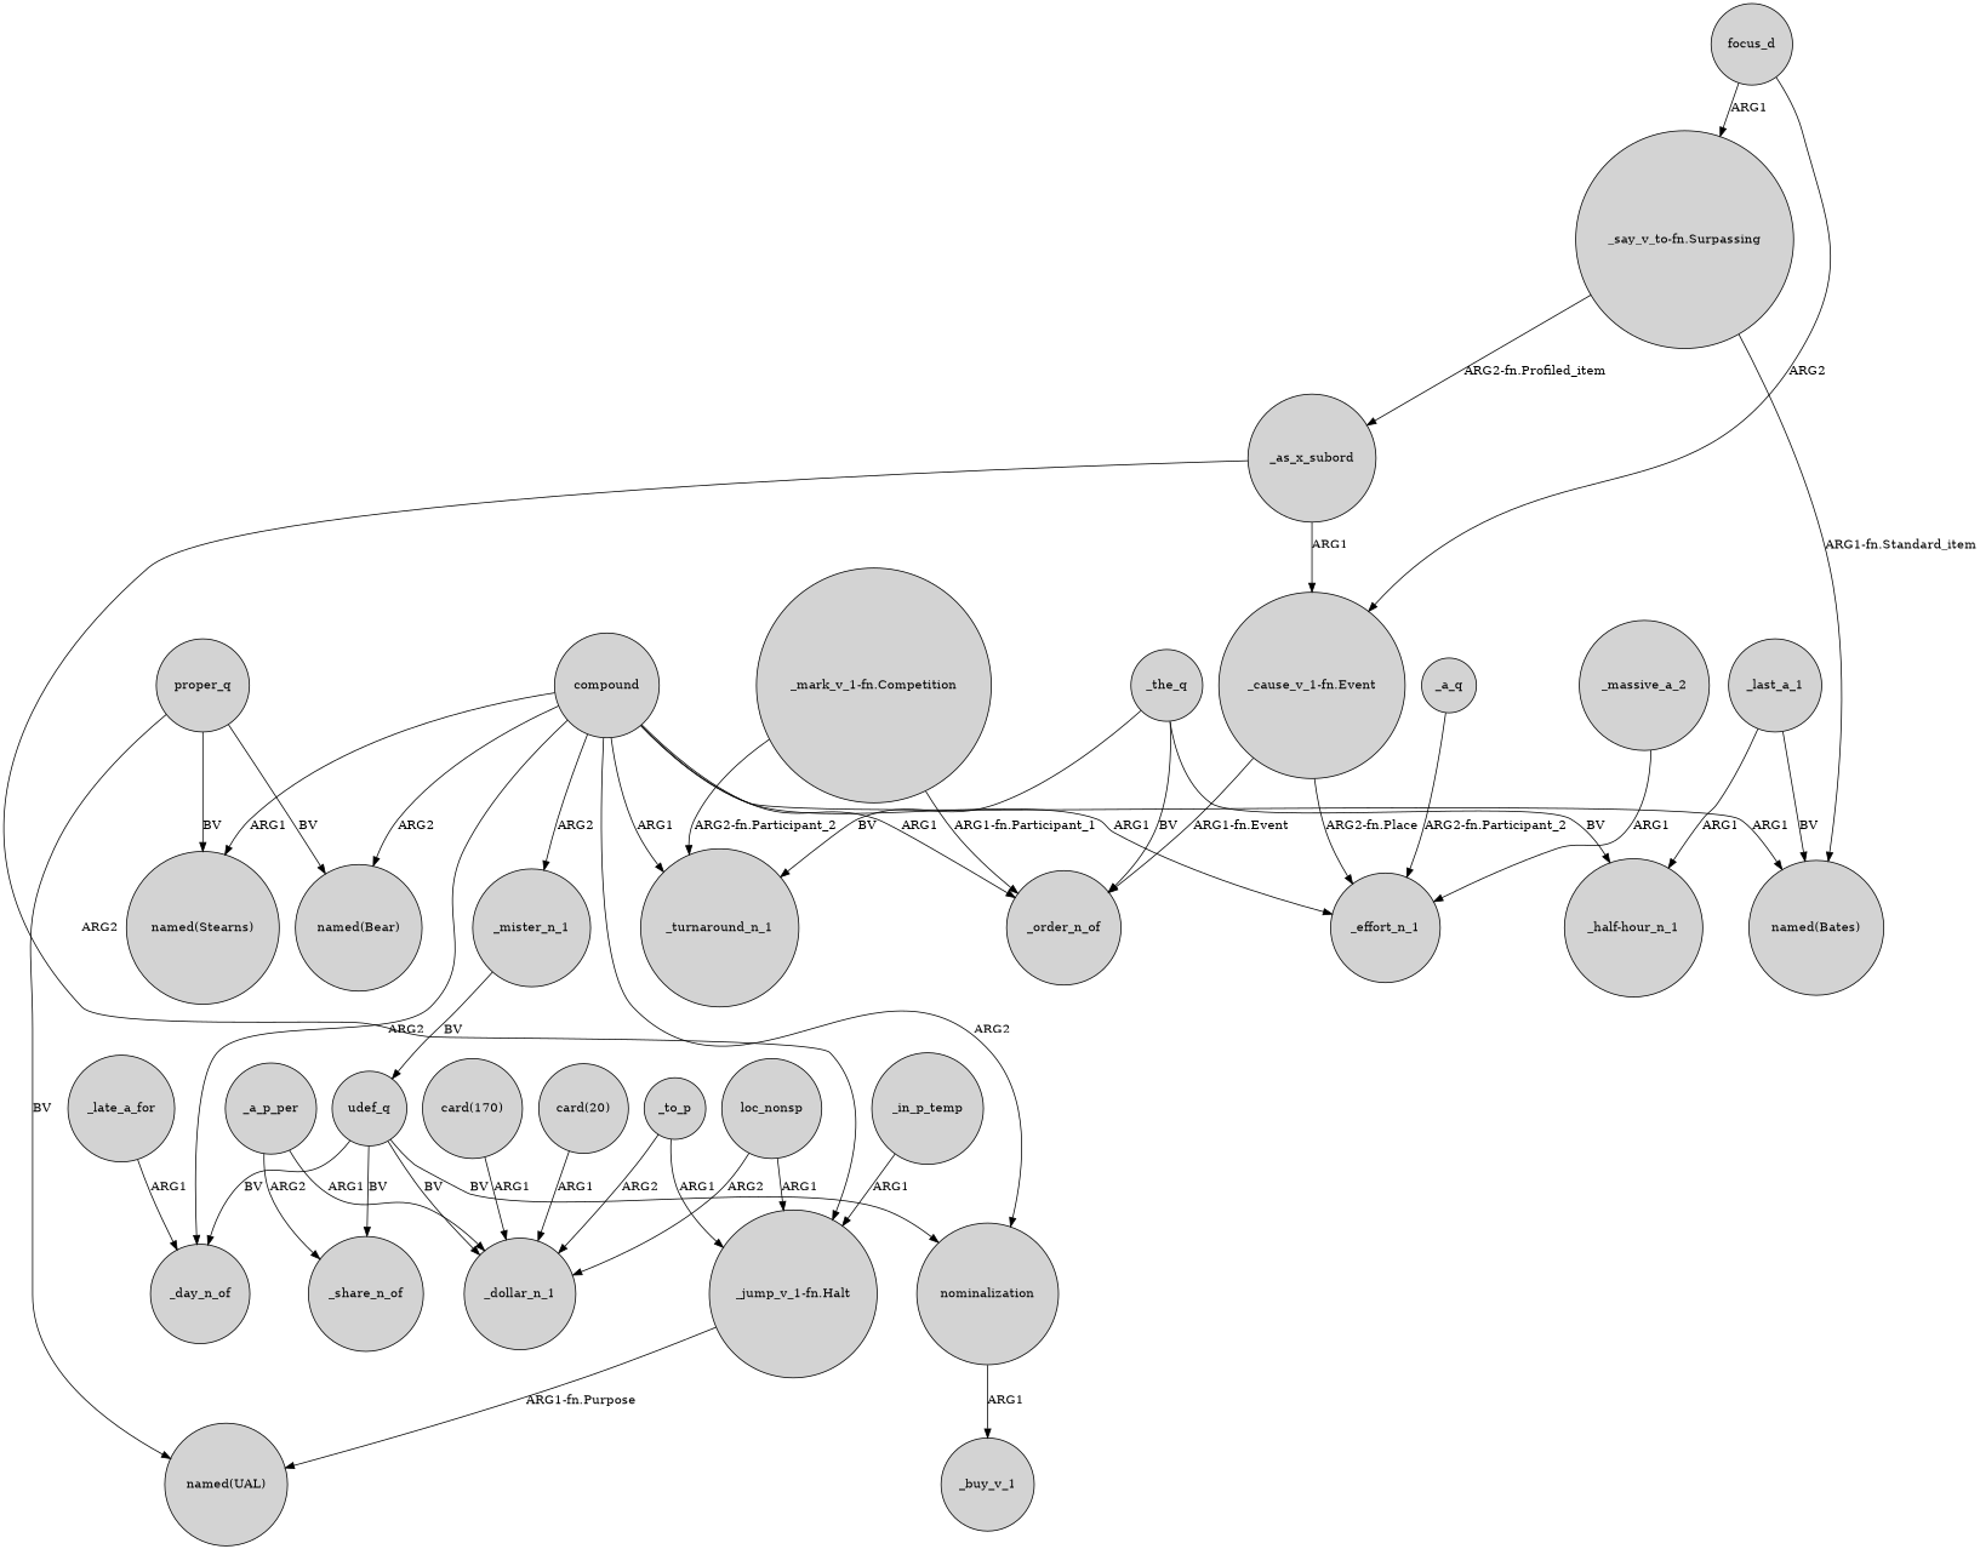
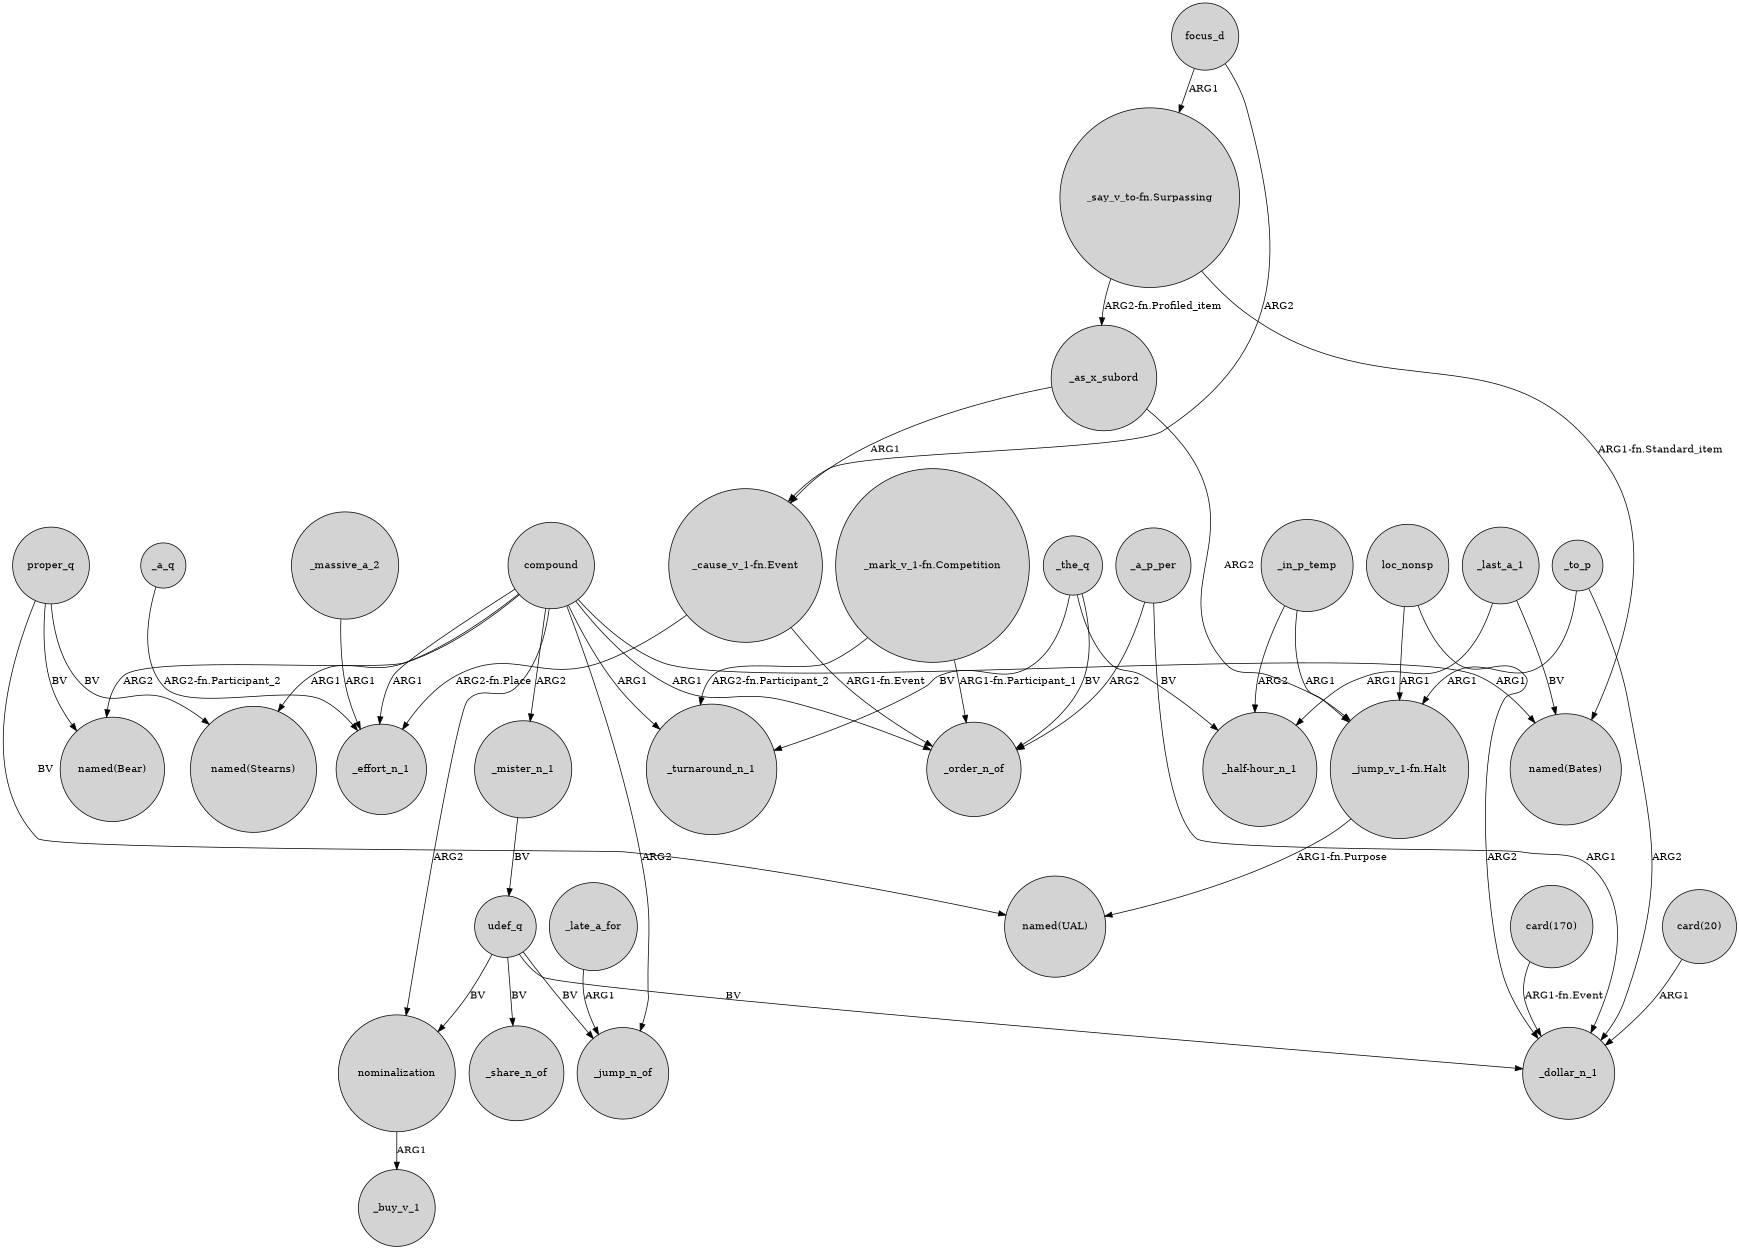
  digraph {
    node [shape=circle style=filled]
    nominalization
    _buy_v_1
    compound
    _order_n_of
    "named(Bates)"
    _mister_n_1
    "named(Stearns)"
-   _day_n_of
+   _day_n_of [label=_jump_n_of]
    _effort_n_1
    _turnaround_n_1
    "named(Bear)"
    udef_q
    proper_q
    "named(UAL)"
    "_say_v_to-fn.Surpassing"
    _as_x_subord
    "_cause_v_1-fn.Event"
    "_jump_v_1-fn.Halt"
    "_mark_v_1-fn.Competition"
    _in_p_temp
    "_half-hour_n_1"
    loc_nonsp
    _dollar_n_1
    _share_n_of
    "card(170)"
    _to_p
    _a_q
    n28 [label=_massive_a_2]
    _the_q
    _late_a_for
    _a_p_per
    _last_a_1
    focus_d
    "card(20)"
    nominalization -> _buy_v_1 [label=ARG1]
    compound -> nominalization [label=ARG2]
    compound -> _order_n_of [label=ARG1]
    compound -> "named(Bates)" [label=ARG1]
    compound -> _mister_n_1 [label=ARG2]
    compound -> "named(Stearns)" [label=ARG1]
    compound -> _day_n_of [label=ARG2]
    compound -> _effort_n_1 [label=ARG1]
    compound -> _turnaround_n_1 [label=ARG1]
    compound -> "named(Bear)" [label=ARG2]
    _mister_n_1 -> udef_q [label=BV]
    udef_q -> nominalization [label=BV]
    udef_q -> _day_n_of [label=BV]
    udef_q -> _dollar_n_1 [label=BV]
    udef_q -> _share_n_of [label=BV]
    proper_q -> "named(Stearns)" [label=BV]
    proper_q -> "named(Bear)" [label=BV]
    proper_q -> "named(UAL)" [label=BV]
    "_say_v_to-fn.Surpassing" -> "named(Bates)" [label="ARG1-fn.Standard_item"]
    "_say_v_to-fn.Surpassing" -> _as_x_subord [label="ARG2-fn.Profiled_item"]
    _as_x_subord -> "_cause_v_1-fn.Event" [label=ARG1]
    _as_x_subord -> "_jump_v_1-fn.Halt" [label=ARG2]
    "_cause_v_1-fn.Event" -> _order_n_of [label="ARG1-fn.Event"]
    "_cause_v_1-fn.Event" -> _effort_n_1 [label="ARG2-fn.Place"]
    "_jump_v_1-fn.Halt" -> "named(UAL)" [label="ARG1-fn.Purpose"]
    "_mark_v_1-fn.Competition" -> _order_n_of [label="ARG1-fn.Participant_1"]
    "_mark_v_1-fn.Competition" -> _turnaround_n_1 [label="ARG2-fn.Participant_2"]
    _in_p_temp -> "_jump_v_1-fn.Halt" [label=ARG1]
+   _in_p_temp -> "_half-hour_n_1" [label=ARG2]
    loc_nonsp -> "_jump_v_1-fn.Halt" [label=ARG1]
    loc_nonsp -> _dollar_n_1 [label=ARG2]
-   "card(170)" -> _dollar_n_1 [label=ARG1]
+   "card(170)" -> _dollar_n_1 [label="ARG1-fn.Event"]
    _to_p -> "_jump_v_1-fn.Halt" [label=ARG1]
    _to_p -> _dollar_n_1 [label=ARG2]
    _a_q -> _effort_n_1 [label="ARG2-fn.Participant_2"]
    n28 -> _effort_n_1 [label=ARG1]
    _the_q -> _order_n_of [label=BV]
    _the_q -> _turnaround_n_1 [label=BV]
    _the_q -> "_half-hour_n_1" [label=BV]
    _late_a_for -> _day_n_of [label=ARG1]
    _a_p_per -> _dollar_n_1 [label=ARG1]
-   _a_p_per -> _share_n_of [label=ARG2]
+   _a_p_per -> _order_n_of [label=ARG2]
    _last_a_1 -> "named(Bates)" [label=BV]
    _last_a_1 -> "_half-hour_n_1" [label=ARG1]
    focus_d -> "_say_v_to-fn.Surpassing" [label=ARG1]
    focus_d -> "_cause_v_1-fn.Event" [label=ARG2]
    "card(20)" -> _dollar_n_1 [label=ARG1]
  }
